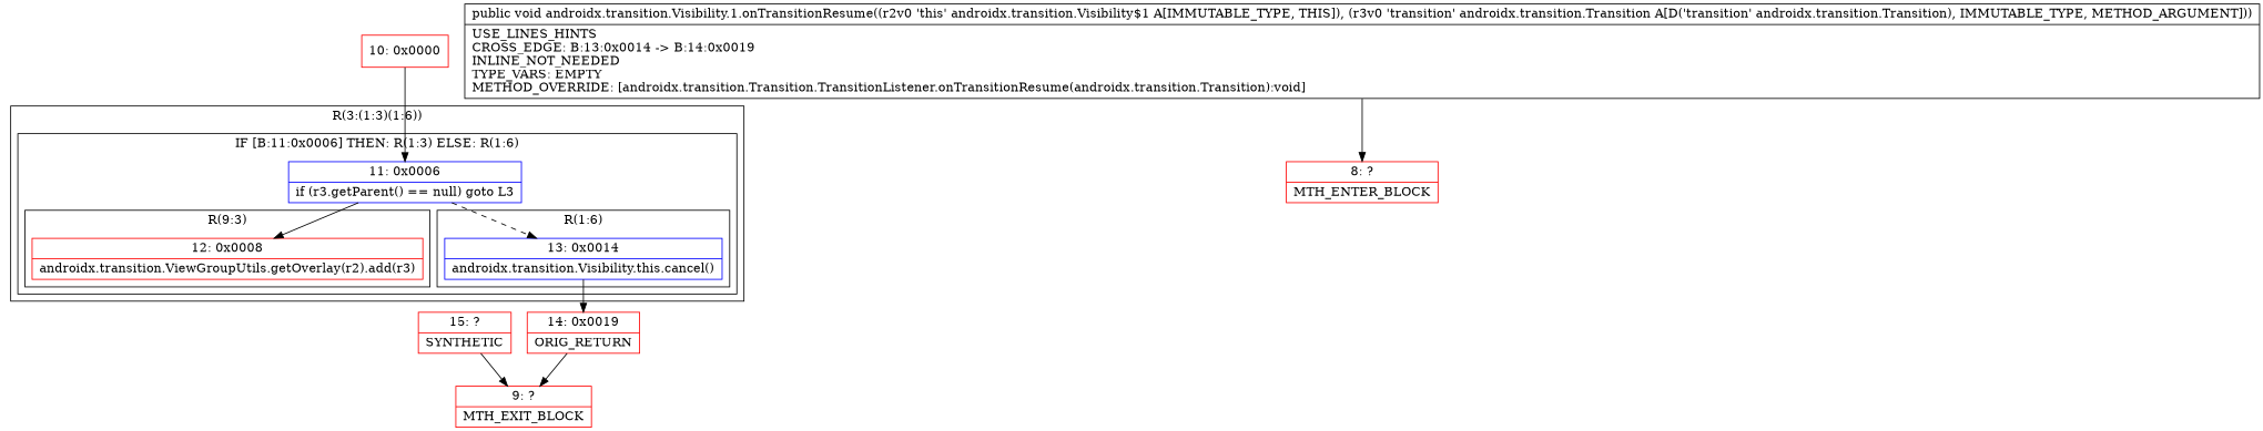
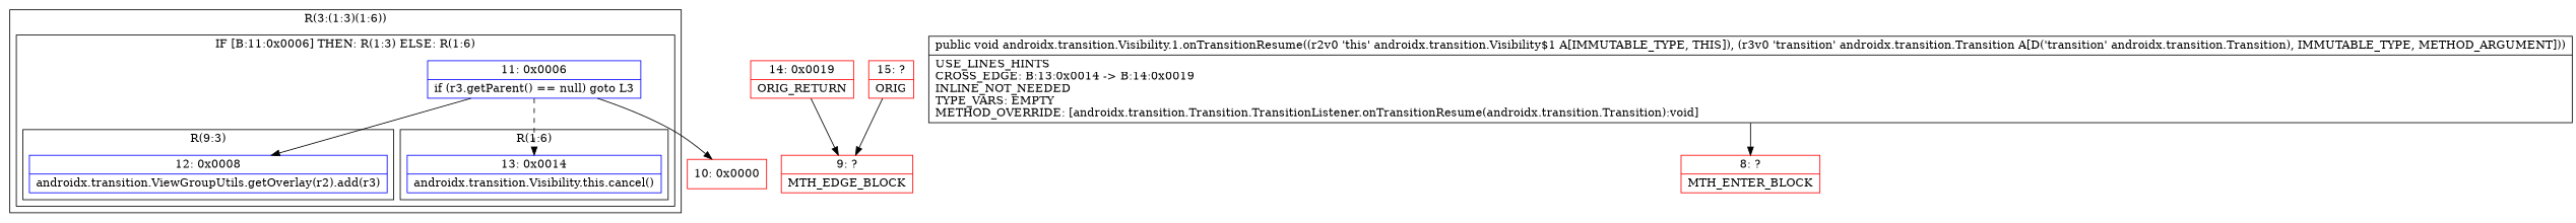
  digraph {
    node [color=red shape=record]
-   n1 [label="{12\:\ 0x0008|androidx.transition.ViewGroupUtils.getOverlay(r2).add(r3)\l}"]
+   n1 [color=blue label="{12\:\ 0x0008|androidx.transition.ViewGroupUtils.getOverlay(r2).add(r3)\l}"]
    n2 [color=blue label="{13\:\ 0x0014|androidx.transition.Visibility.this.cancel()\l}"]
    n3 [color=blue label="{11\:\ 0x0006|if (r3.getParent() == null) goto L3\l}"]
    n4 [label="{14\:\ 0x0019|ORIG_RETURN\l}"]
-   n5 [label="{15\:\ ?|SYNTHETIC\l}"]
-   n6 [label="{9\:\ ?|MTH_EXIT_BLOCK\l}"]
+   n5 [label="{15\:\ ?|ORIG\l}"]
+   n6 [label="{9\:\ ?|MTH_EDGE_BLOCK\l}"]
    n7 [label="{8\:\ ?|MTH_ENTER_BLOCK\l}"]
    n8 [label="{10\:\ 0x0000}"]
    n9 [label="{public void androidx.transition.Visibility.1.onTransitionResume((r2v0 'this' androidx.transition.Visibility$1 A[IMMUTABLE_TYPE, THIS]), (r3v0 'transition' androidx.transition.Transition A[D('transition' androidx.transition.Transition), IMMUTABLE_TYPE, METHOD_ARGUMENT]))  | USE_LINES_HINTS\lCROSS_EDGE: B:13:0x0014 \-\> B:14:0x0019\lINLINE_NOT_NEEDED\lTYPE_VARS: EMPTY\lMETHOD_OVERRIDE: [androidx.transition.Transition.TransitionListener.onTransitionResume(androidx.transition.Transition):void]\l}" color=""]
    subgraph cluster_1 {
      label="R(3:(1:3)(1:6))"
      subgraph cluster_2 {
        label="IF [B:11:0x0006] THEN: R(1:3) ELSE: R(1:6)"
        n3
        subgraph cluster_3 {
          label="R(9:3)"
          n1
        }
        subgraph cluster_4 {
          label="R(1:6)"
          n2
        }
      }
    }
-   n2 -> n4
    n3 -> n1
    n3 -> n2 [style=dashed]
    n4 -> n6
    n5 -> n6
-   n8 -> n3
+   n3 -> n8
    n9 -> n7
  }
